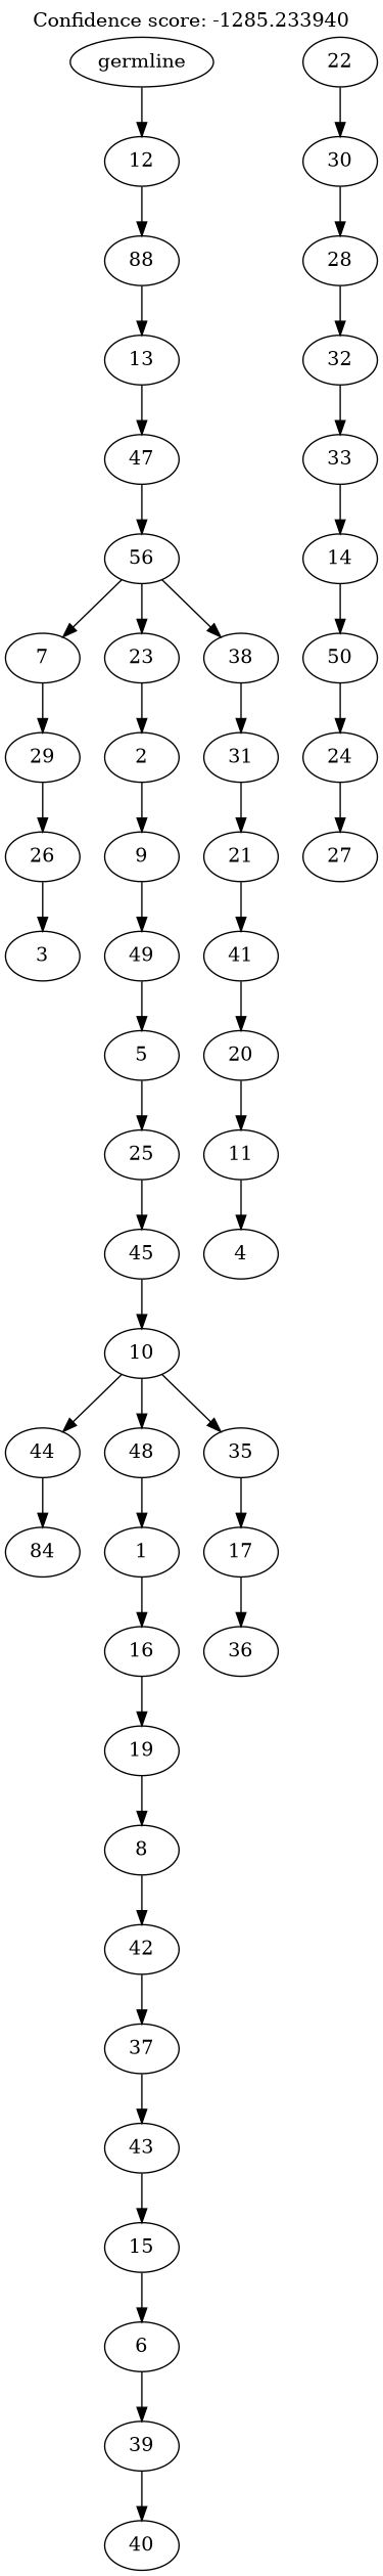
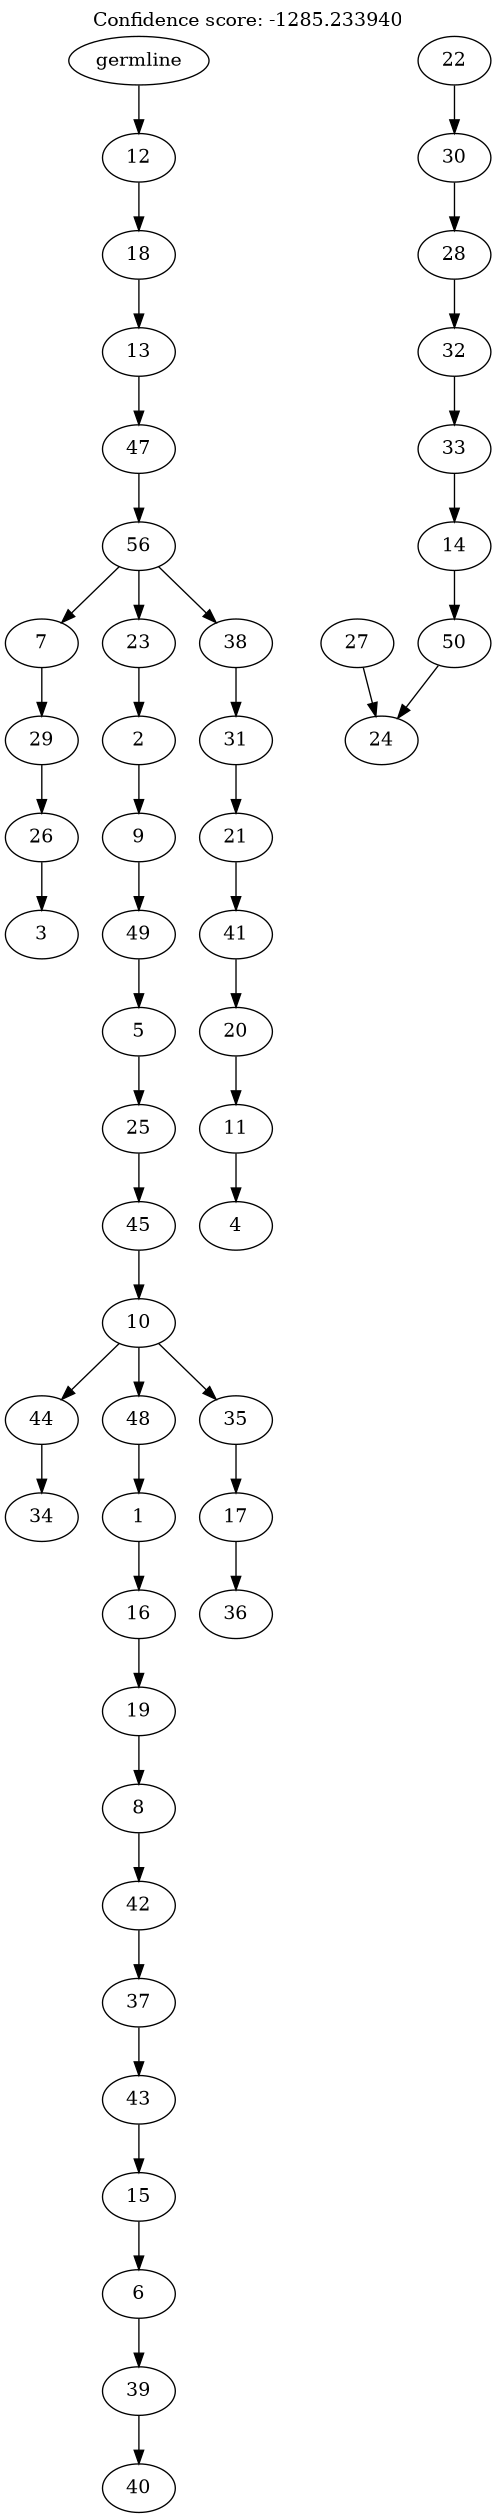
  digraph {
    label="Confidence score: -1285.233940"
    labelloc=t
    n1 [label=26]
    n2 [label=3]
    n3 [label=29]
    n4 [label=7]
    n5 [label=24]
    n6 [label=27]
    n7 [label=50]
    n8 [label=14]
    n9 [label=33]
    n10 [label=32]
    n11 [label=28]
    n12 [label=30]
    n13 [label=22]
-   n14 [label=84]
+   n14 [label=34]
    n15 [label=44]
    n16 [label=39]
    n17 [label=40]
    n18 [label=6]
    n19 [label=15]
    n20 [label=43]
    n21 [label=37]
    n22 [label=42]
    n23 [label=8]
    n24 [label=19]
    n25 [label=16]
    n26 [label=1]
    n27 [label=48]
    n28 [label=17]
    n29 [label=36]
    n30 [label=35]
    n31 [label=10]
    n32 [label=45]
    n33 [label=25]
    n34 [label=5]
    n35 [label=49]
    n36 [label=9]
    n37 [label=2]
    n38 [label=23]
    n39 [label=11]
    n40 [label=4]
    n41 [label=20]
    n42 [label=41]
    n43 [label=21]
    n44 [label=31]
    n45 [label=38]
    n46 [label=56]
    n47 [label=47]
    n48 [label=13]
-   n49 [label=88]
+   n49 [label=18]
    n50 [label=12]
    n51 [label=germline]
    n1 -> n2
    n3 -> n1
    n4 -> n3
-   n5 -> n6
+   n6 -> n5
    n7 -> n5
    n8 -> n7
    n9 -> n8
    n10 -> n9
    n11 -> n10
    n12 -> n11
    n13 -> n12
    n15 -> n14
    n16 -> n17
    n18 -> n16
    n19 -> n18
    n20 -> n19
    n21 -> n20
    n22 -> n21
    n23 -> n22
    n24 -> n23
    n25 -> n24
    n26 -> n25
    n27 -> n26
    n28 -> n29
    n30 -> n28
    n31 -> n15
    n31 -> n27
    n31 -> n30
    n32 -> n31
    n33 -> n32
    n34 -> n33
    n35 -> n34
    n36 -> n35
    n37 -> n36
    n38 -> n37
    n39 -> n40
    n41 -> n39
    n42 -> n41
    n43 -> n42
    n44 -> n43
    n45 -> n44
    n46 -> n4
    n46 -> n38
    n46 -> n45
    n47 -> n46
    n48 -> n47
    n49 -> n48
    n50 -> n49
    n51 -> n50
  }
